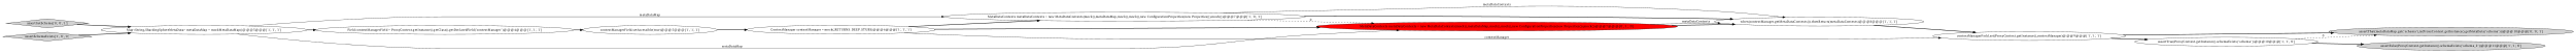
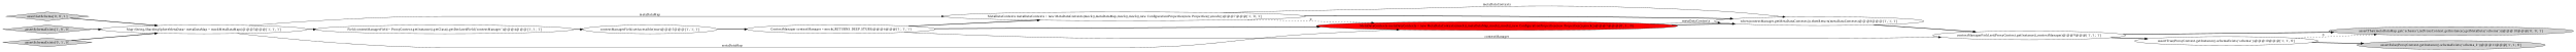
  digraph {
    rankdir=LR
    fontname="PT Serif"
    node [fillcolor=white shape=ellipse style=filled fontname="PT Serif"]
    edge [style=bold fontname="PT Serif"]
    n1 [label="ContextManager contextManager = mock(,RETURNS_DEEP_STUBS)@@@6@@@['1', '1', '1']"]
    n2 [label="contextManagerField.set(ProxyContext.getInstance(),contextManager)@@@9@@@['1', '1', '1']"]
    n3 [fillcolor=red label="MetaDataContexts metaDataContexts = new MetaDataContexts(mock(),metaDataMap,mock(),mock(),new ConfigurationProperties(new Properties()),mock())@@@7@@@['0', '1', '0']"]
    n4 [label="MetaDataContexts metaDataContexts = new MetaDataContexts(mock(),metaDataMap,mock(),mock(),new ConfigurationProperties(new Properties()),mock())@@@7@@@['1', '0', '1']"]
    n5 [fillcolor=lightgray label="assertThat(metaDataMap.get(\"schema\"),is(ProxyContext.getInstance().getMetaData(\"schema\")))@@@10@@@['0', '0', '1']"]
    n6 [label="assertTrue(ProxyContext.getInstance().schemaExists(\"schema\"))@@@10@@@['1', '1', '0']"]
    n7 [fillcolor=lightgray label="assertFalse(ProxyContext.getInstance().schemaExists(\"schema_2\"))@@@11@@@['1', '1', '0']"]
    n8 [label="Map<String,ShardingSphereMetaData> metaDataMap = mockMetaDataMap()@@@3@@@['1', '1', '1']"]
    n9 [label="Field contextManagerField = ProxyContext.getInstance().getClass().getDeclaredField(\"contextManager\")@@@4@@@['1', '1', '1']"]
    n10 [fillcolor=lightgray label="assertGetSchema['0', '0', '1']" shape=diamond]
    n11 [fillcolor=lightgray label="assertSchemaExists['1', '0', '0']" shape=diamond]
    n12 [label="contextManagerField.setAccessible(true)@@@5@@@['1', '1', '1']"]
    n13 [label="when(contextManager.getMetaDataContexts()).thenReturn(metaDataContexts)@@@8@@@['1', '1', '1']"]
+   n14 [fillcolor=lightgray label="assertSchemaExists['0', '1', '0']" shape=diamond]
    n1 -> n2 [label=contextManager style=solid]
    n1 -> n3
    n1 -> n4
    n2 -> n5
    n2 -> n6
    n3 -> n13 [label=metaDataContexts style=solid]
    n3 -> n13
    n4 -> n3 [label=0 style=dashed]
    n4 -> n13 [label=metaDataContexts style=solid]
    n4 -> n13
    n6 -> n5 [label=0 style=dashed]
    n6 -> n7
    n8 -> n3 [label=metaDataMap style=solid]
    n8 -> n4 [label=metaDataMap style=solid]
    n8 -> n9
    n9 -> n12
    n10 -> n8
    n11 -> n8
    n12 -> n1
    n13 -> n2
+   n14 -> n8
  }
